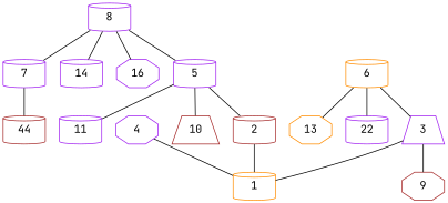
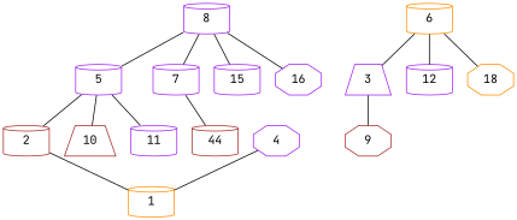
  graph {
    fontname="JetBrains Mono"
    node [chem=H color=purple fontname="JetBrains Mono" shape=cylinder]
    edge [fontname="JetBrains Mono" valence=1]
    1 [chem=C color=darkorange]
    2 [chem=O color=brown]
    3 [chem=C shape=trapezium]
    9 [color=brown shape=octagon]
    4 [chem=O shape=octagon]
    5 [chem=C]
    10 [color=brown shape=trapezium]
    11
    6 [chem=C color=darkorange]
-   12 [label=22]
-   13 [color=darkorange shape=octagon]
+   12
+   13 [color=darkorange shape=octagon label=18]
    7 [chem=C]
    n13 [color=brown label=44]
    8 [chem=C]
-   15 [label=14]
+   15
    16 [shape=octagon]
    2 -- 1
-   3 -- 1
    3 -- 9
    4 -- 1 [valence=2]
    5 -- 2
    5 -- 10
    5 -- 11
    6 -- 3 [valence=2]
    6 -- 12
    6 -- 13
    7 -- n13
    8 -- 5
    8 -- 7 [valence=2]
    8 -- 15
    8 -- 16
  }
